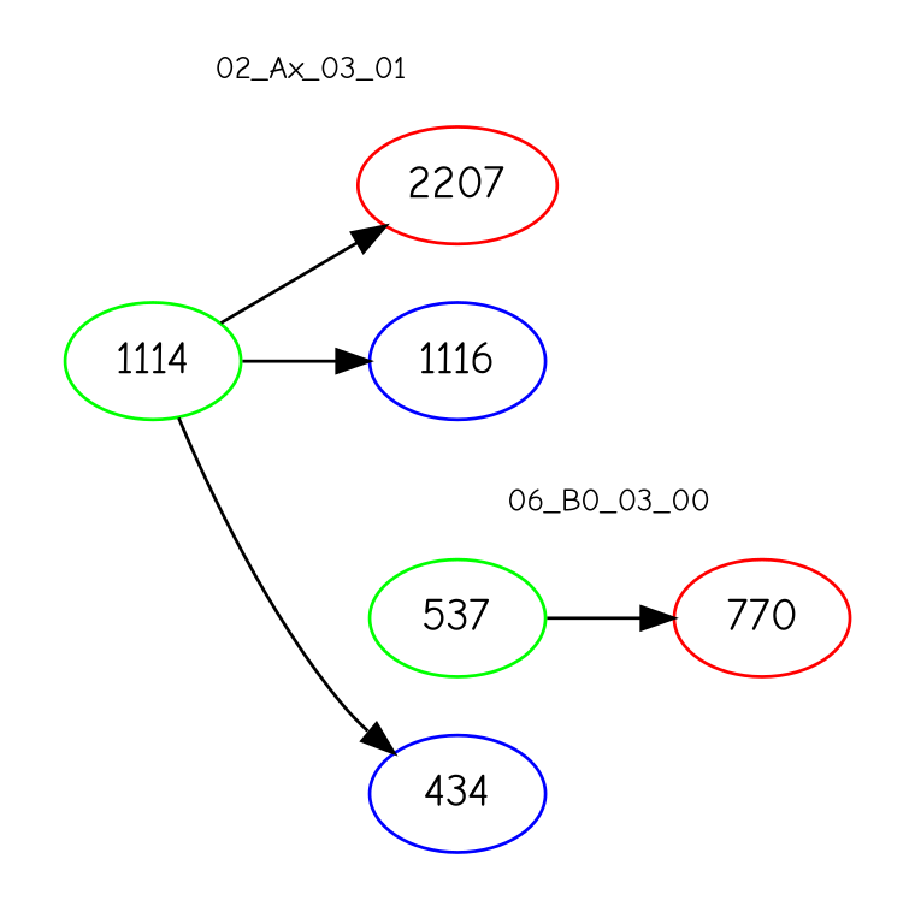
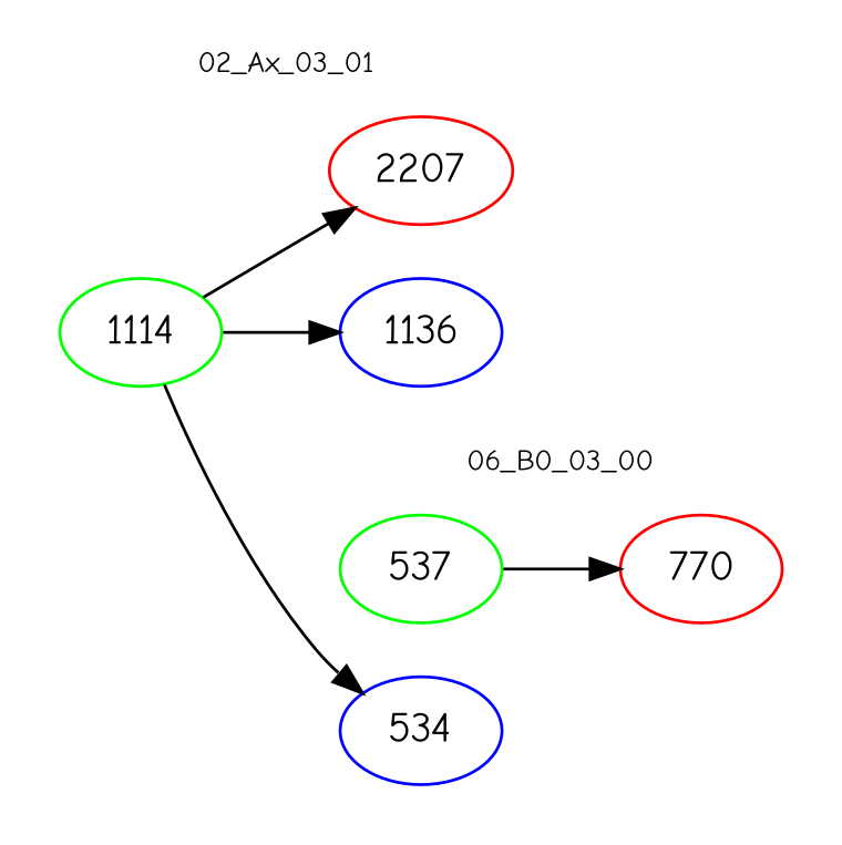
  digraph {
    fontname="Comic Neue"
    rankdir=LR
    node [color=green fontname="Comic Neue"]
    edge [color=black fontname="Comic Neue"]
    n1 [label=1114]
-   n2 [color=blue label=1116]
+   n2 [color=blue label=1136]
    n3 [color=red label=2207]
    n4 [label=537]
-   n5 [color=blue label=434]
+   n5 [color=blue label=534]
    n6 [color=red label=770]
    subgraph cluster_1 {
      color=white
      fontsize=10
      label="02_Ax_03_01"
      n1
      n2
      n3
    }
    subgraph cluster_2 {
      color=white
      fontsize=10
      label="06_B0_03_00"
      n4
      n5
      n6
    }
    n1 -> n2
    n1 -> n3
    n1 -> n5
    n4 -> n6
  }
